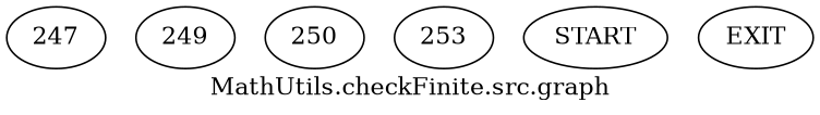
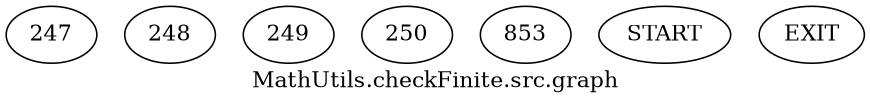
  digraph {
    label="MathUtils.checkFinite.src.graph"
    n1 [label=247]
+   n2 [label=248]
    n3 [label=249]
    n4 [label=250]
-   n5 [label=253]
+   n5 [label=853]
    n6 [label=START]
    n7 [label=EXIT]
  }
